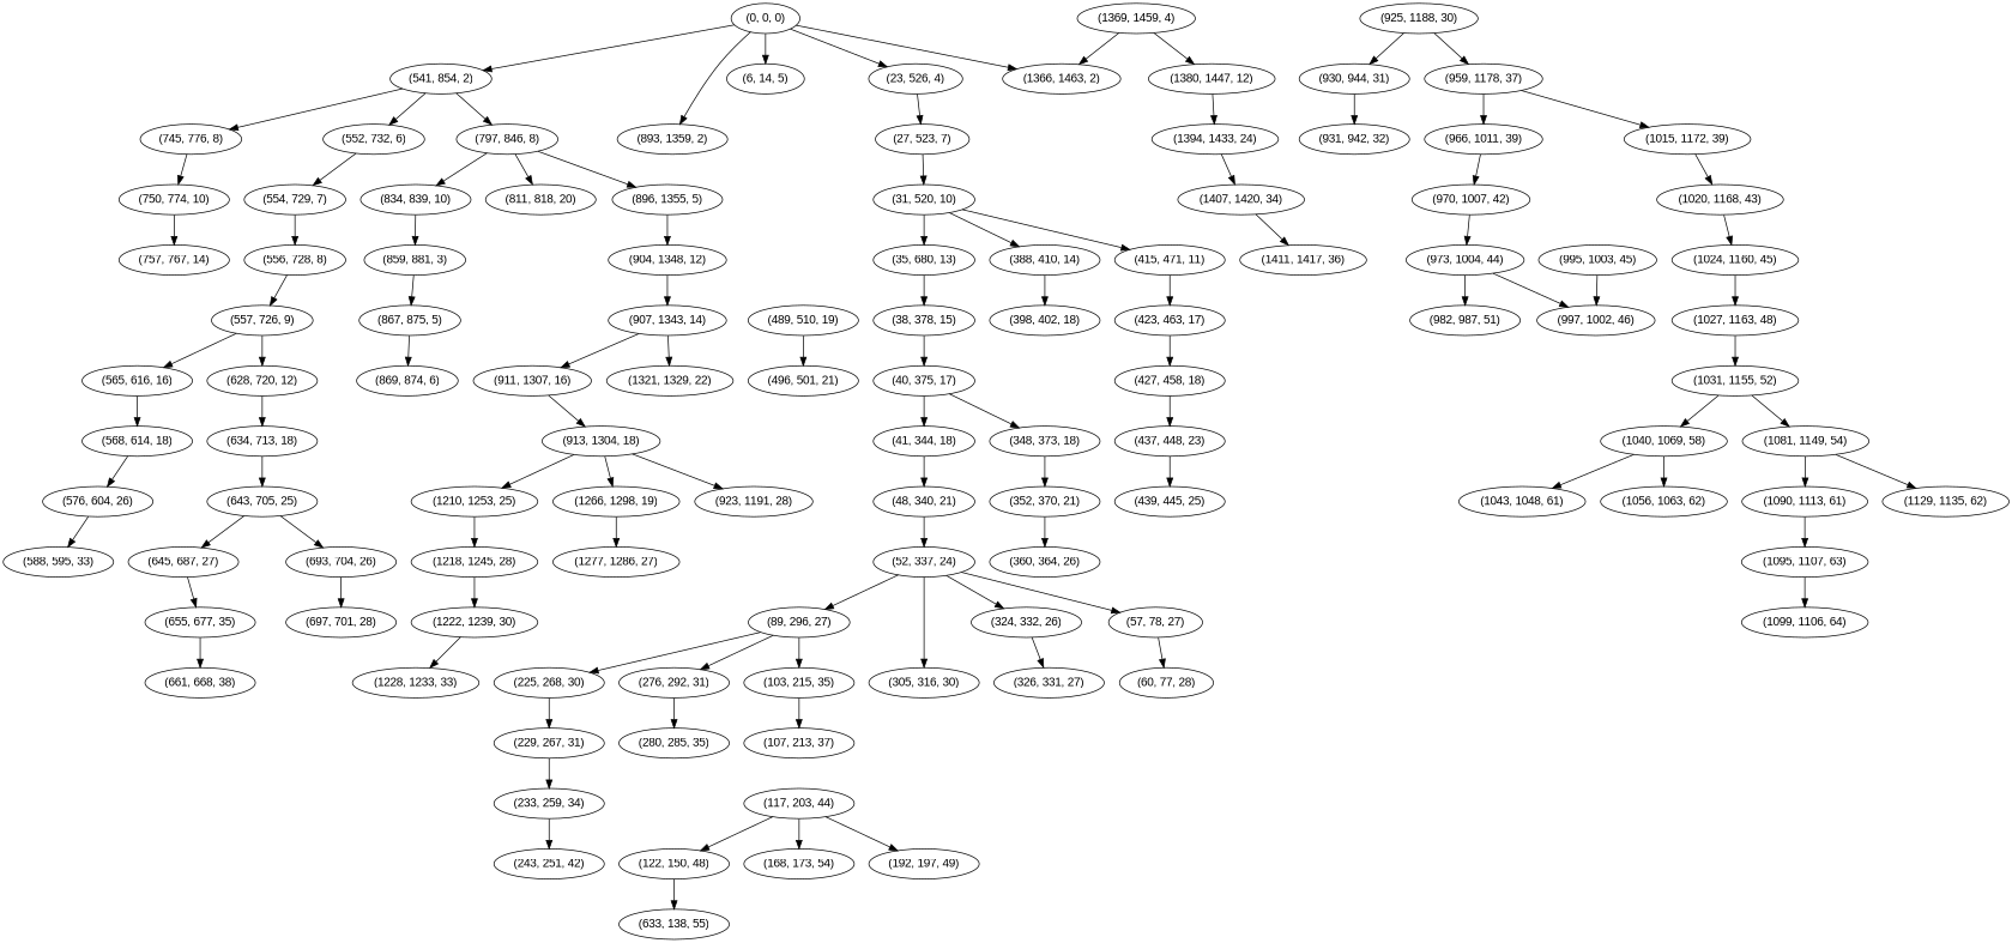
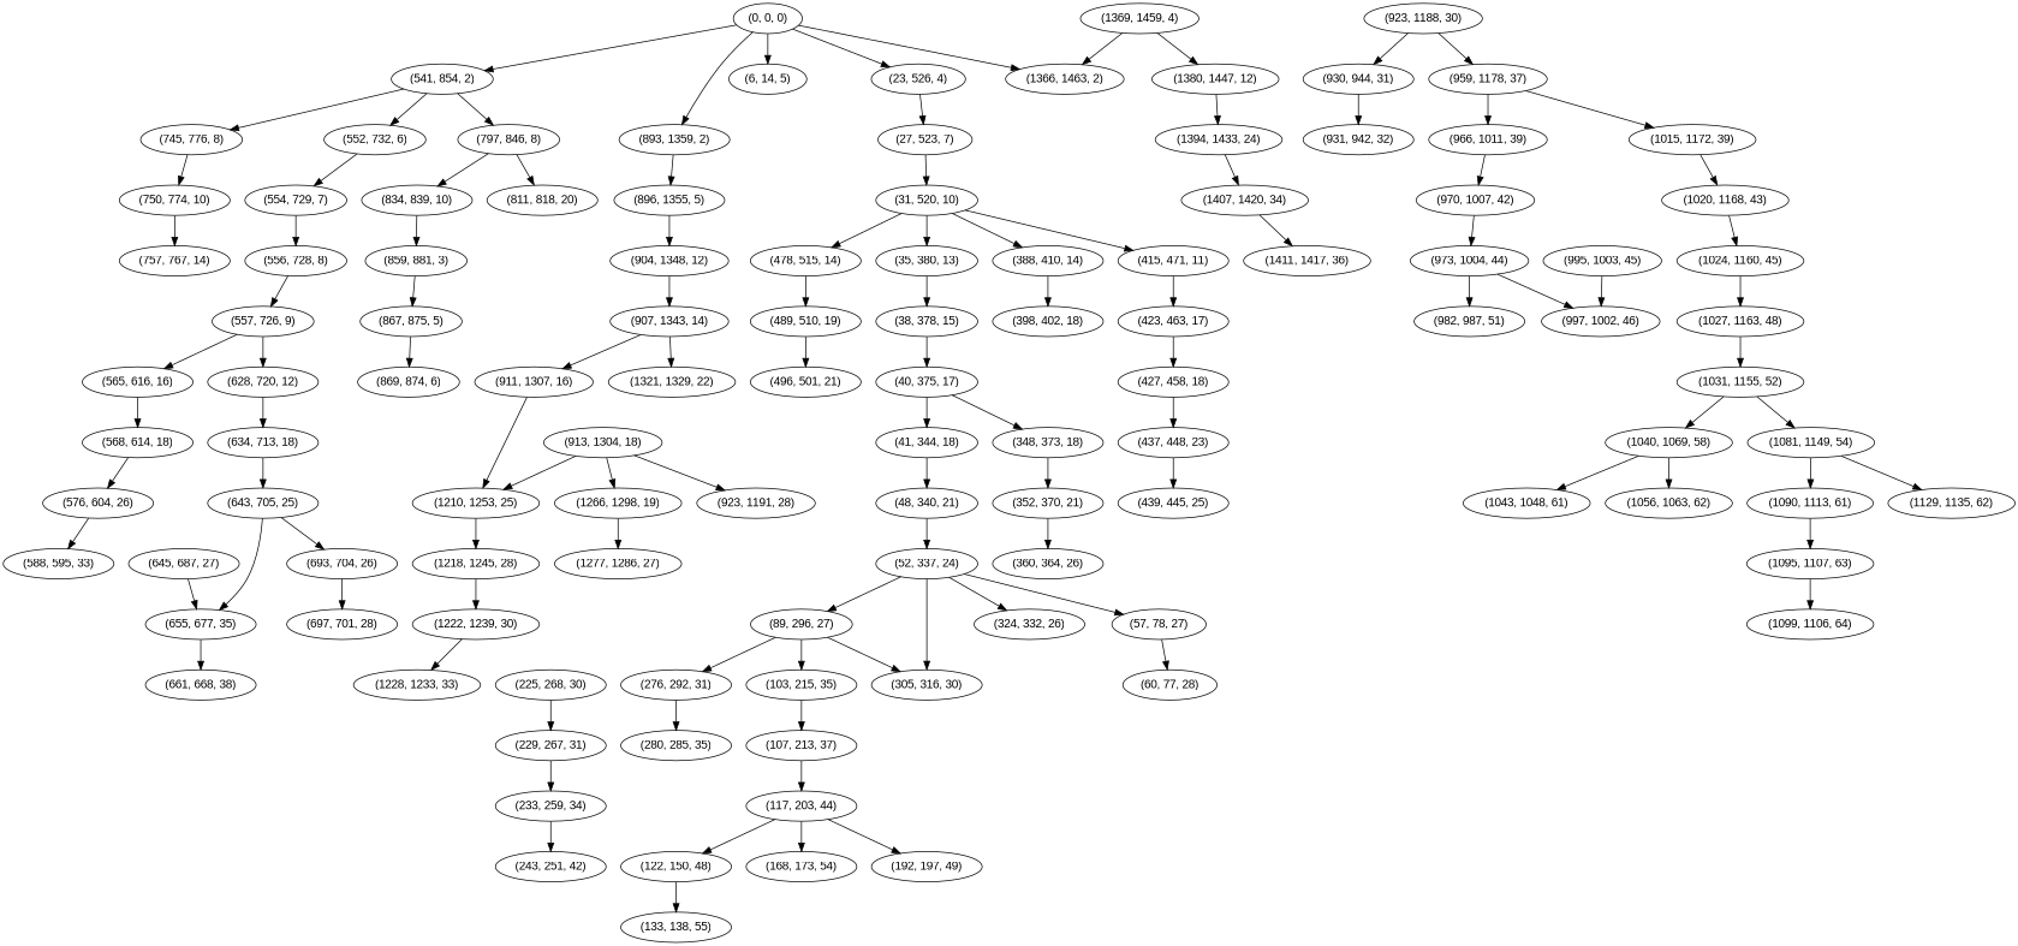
  digraph {
    fontname="Liberation Sans"
    node [fontname="Liberation Sans"]
    edge [fontname="Liberation Sans"]
    "(0, 0, 0)"
    "(6, 14, 5)"
    "(23, 526, 4)"
    "(541, 854, 2)"
    "(893, 1359, 2)"
    "(1366, 1463, 2)"
    "(27, 523, 7)"
    "(552, 732, 6)"
    "(745, 776, 8)"
    "(797, 846, 8)"
    "(859, 881, 3)"
    "(867, 875, 5)"
    "(896, 1355, 5)"
    "(31, 520, 10)"
-   "(35, 380, 13)" [label="(35, 680, 13)"]
+   "(35, 380, 13)"
    "(388, 410, 14)"
    "(415, 471, 11)"
+   "(478, 515, 14)"
    "(38, 378, 15)"
    "(398, 402, 18)"
    "(423, 463, 17)"
    "(489, 510, 19)"
    "(40, 375, 17)"
    "(41, 344, 18)"
    "(348, 373, 18)"
    "(48, 340, 21)"
    "(352, 370, 21)"
    "(52, 337, 24)"
    "(57, 78, 27)"
    "(89, 296, 27)"
    "(305, 316, 30)"
    "(324, 332, 26)"
    "(60, 77, 28)"
    "(103, 215, 35)"
    "(225, 268, 30)"
    "(276, 292, 31)"
-   "(326, 331, 27)"
    "(107, 213, 37)"
    "(229, 267, 31)"
    "(280, 285, 35)"
    "(117, 203, 44)"
    "(122, 150, 48)"
    "(168, 173, 54)"
    "(192, 197, 49)"
-   "(133, 138, 55)" [label="(633, 138, 55)"]
+   "(133, 138, 55)"
    "(233, 259, 34)"
    "(243, 251, 42)"
    "(360, 364, 26)"
    "(427, 458, 18)"
    "(437, 448, 23)"
    "(439, 445, 25)"
    "(496, 501, 21)"
    "(554, 729, 7)"
    "(750, 774, 10)"
    "(811, 818, 20)"
    "(834, 839, 10)"
    "(556, 728, 8)"
    "(557, 726, 9)"
    "(565, 616, 16)"
    "(628, 720, 12)"
    "(568, 614, 18)"
    "(634, 713, 18)"
    "(576, 604, 26)"
    "(588, 595, 33)"
    "(643, 705, 25)"
    "(645, 687, 27)"
    "(693, 704, 26)"
    "(655, 677, 35)"
    n69 [label="(697, 701, 28)"]
    "(661, 668, 38)"
    "(757, 767, 14)"
    "(869, 874, 6)"
    "(904, 1348, 12)"
    "(907, 1343, 14)"
    "(911, 1307, 16)"
    "(1321, 1329, 22)"
    "(913, 1304, 18)"
    "(923, 1191, 28)"
    "(1210, 1253, 25)"
    "(1266, 1298, 19)"
    "(1218, 1245, 28)"
    "(1277, 1286, 27)"
-   "(925, 1188, 30)"
+   "(925, 1188, 30)" [label="(923, 1188, 30)"]
    "(930, 944, 31)"
    "(959, 1178, 37)"
    "(931, 942, 32)"
    "(966, 1011, 39)"
    "(1015, 1172, 39)"
    "(970, 1007, 42)"
    "(1020, 1168, 43)"
    "(973, 1004, 44)"
    "(982, 987, 51)"
    "(997, 1002, 46)"
    "(995, 1003, 45)"
    n95 [label="(1024, 1160, 45)"]
    n96 [label="(1027, 1163, 48)"]
    "(1031, 1155, 52)"
    "(1040, 1069, 58)"
    "(1081, 1149, 54)"
    "(1043, 1048, 61)"
    "(1056, 1063, 62)"
    "(1090, 1113, 61)"
    "(1129, 1135, 62)"
    "(1095, 1107, 63)"
    "(1099, 1106, 64)"
    "(1222, 1239, 30)"
    "(1228, 1233, 33)"
    "(1369, 1459, 4)"
    "(1380, 1447, 12)"
    "(1394, 1433, 24)"
    "(1407, 1420, 34)"
    "(1411, 1417, 36)"
    "(0, 0, 0)" -> "(6, 14, 5)"
    "(0, 0, 0)" -> "(23, 526, 4)"
    "(0, 0, 0)" -> "(541, 854, 2)"
    "(0, 0, 0)" -> "(893, 1359, 2)"
    "(0, 0, 0)" -> "(1366, 1463, 2)"
    "(23, 526, 4)" -> "(27, 523, 7)"
    "(541, 854, 2)" -> "(552, 732, 6)"
    "(541, 854, 2)" -> "(745, 776, 8)"
    "(541, 854, 2)" -> "(797, 846, 8)"
-   "(797, 846, 8)" -> "(896, 1355, 5)"
+   "(893, 1359, 2)" -> "(896, 1355, 5)"
    "(27, 523, 7)" -> "(31, 520, 10)"
    "(552, 732, 6)" -> "(554, 729, 7)"
    "(745, 776, 8)" -> "(750, 774, 10)"
    "(797, 846, 8)" -> "(811, 818, 20)"
    "(797, 846, 8)" -> "(834, 839, 10)"
    "(859, 881, 3)" -> "(867, 875, 5)"
    "(867, 875, 5)" -> "(869, 874, 6)"
    "(896, 1355, 5)" -> "(904, 1348, 12)"
    "(31, 520, 10)" -> "(35, 380, 13)"
    "(31, 520, 10)" -> "(388, 410, 14)"
    "(31, 520, 10)" -> "(415, 471, 11)"
+   "(31, 520, 10)" -> "(478, 515, 14)"
    "(35, 380, 13)" -> "(38, 378, 15)"
    "(388, 410, 14)" -> "(398, 402, 18)"
    "(415, 471, 11)" -> "(423, 463, 17)"
+   "(478, 515, 14)" -> "(489, 510, 19)"
    "(38, 378, 15)" -> "(40, 375, 17)"
    "(423, 463, 17)" -> "(427, 458, 18)"
    "(489, 510, 19)" -> "(496, 501, 21)"
    "(40, 375, 17)" -> "(41, 344, 18)"
    "(40, 375, 17)" -> "(348, 373, 18)"
    "(41, 344, 18)" -> "(48, 340, 21)"
    "(348, 373, 18)" -> "(352, 370, 21)"
    "(48, 340, 21)" -> "(52, 337, 24)"
    "(352, 370, 21)" -> "(360, 364, 26)"
    "(52, 337, 24)" -> "(57, 78, 27)"
    "(52, 337, 24)" -> "(89, 296, 27)"
    "(52, 337, 24)" -> "(305, 316, 30)"
    "(52, 337, 24)" -> "(324, 332, 26)"
    "(57, 78, 27)" -> "(60, 77, 28)"
    "(89, 296, 27)" -> "(103, 215, 35)"
-   "(89, 296, 27)" -> "(225, 268, 30)"
+   "(89, 296, 27)" -> "(305, 316, 30)"
    "(89, 296, 27)" -> "(276, 292, 31)"
-   "(324, 332, 26)" -> "(326, 331, 27)"
    "(103, 215, 35)" -> "(107, 213, 37)"
    "(225, 268, 30)" -> "(229, 267, 31)"
    "(276, 292, 31)" -> "(280, 285, 35)"
+   "(107, 213, 37)" -> "(117, 203, 44)"
    "(229, 267, 31)" -> "(233, 259, 34)"
    "(117, 203, 44)" -> "(122, 150, 48)"
    "(117, 203, 44)" -> "(168, 173, 54)"
    "(117, 203, 44)" -> "(192, 197, 49)"
    "(122, 150, 48)" -> "(133, 138, 55)"
    "(233, 259, 34)" -> "(243, 251, 42)"
    "(427, 458, 18)" -> "(437, 448, 23)"
    "(437, 448, 23)" -> "(439, 445, 25)"
    "(554, 729, 7)" -> "(556, 728, 8)"
    "(750, 774, 10)" -> "(757, 767, 14)"
    "(834, 839, 10)" -> "(859, 881, 3)"
    "(556, 728, 8)" -> "(557, 726, 9)"
    "(557, 726, 9)" -> "(565, 616, 16)"
    "(557, 726, 9)" -> "(628, 720, 12)"
    "(565, 616, 16)" -> "(568, 614, 18)"
    "(628, 720, 12)" -> "(634, 713, 18)"
    "(568, 614, 18)" -> "(576, 604, 26)"
    "(634, 713, 18)" -> "(643, 705, 25)"
    "(576, 604, 26)" -> "(588, 595, 33)"
-   "(643, 705, 25)" -> "(645, 687, 27)"
+   "(643, 705, 25)" -> "(655, 677, 35)"
    "(643, 705, 25)" -> "(693, 704, 26)"
    "(645, 687, 27)" -> "(655, 677, 35)"
    "(693, 704, 26)" -> n69
    "(655, 677, 35)" -> "(661, 668, 38)"
    "(904, 1348, 12)" -> "(907, 1343, 14)"
    "(907, 1343, 14)" -> "(911, 1307, 16)"
    "(907, 1343, 14)" -> "(1321, 1329, 22)"
-   "(911, 1307, 16)" -> "(913, 1304, 18)"
+   "(911, 1307, 16)" -> "(1210, 1253, 25)"
    "(913, 1304, 18)" -> "(923, 1191, 28)"
    "(913, 1304, 18)" -> "(1210, 1253, 25)"
    "(913, 1304, 18)" -> "(1266, 1298, 19)"
    "(1210, 1253, 25)" -> "(1218, 1245, 28)"
    "(1266, 1298, 19)" -> "(1277, 1286, 27)"
    "(1218, 1245, 28)" -> "(1222, 1239, 30)"
    "(925, 1188, 30)" -> "(930, 944, 31)"
    "(925, 1188, 30)" -> "(959, 1178, 37)"
    "(930, 944, 31)" -> "(931, 942, 32)"
    "(959, 1178, 37)" -> "(966, 1011, 39)"
    "(959, 1178, 37)" -> "(1015, 1172, 39)"
    "(966, 1011, 39)" -> "(970, 1007, 42)"
    "(1015, 1172, 39)" -> "(1020, 1168, 43)"
    "(970, 1007, 42)" -> "(973, 1004, 44)"
    "(1020, 1168, 43)" -> n95
    "(973, 1004, 44)" -> "(982, 987, 51)"
    "(973, 1004, 44)" -> "(997, 1002, 46)"
    "(995, 1003, 45)" -> "(997, 1002, 46)"
    n95 -> n96
    n96 -> "(1031, 1155, 52)"
    "(1031, 1155, 52)" -> "(1040, 1069, 58)"
    "(1031, 1155, 52)" -> "(1081, 1149, 54)"
    "(1040, 1069, 58)" -> "(1043, 1048, 61)"
    "(1040, 1069, 58)" -> "(1056, 1063, 62)"
    "(1081, 1149, 54)" -> "(1090, 1113, 61)"
    "(1081, 1149, 54)" -> "(1129, 1135, 62)"
    "(1090, 1113, 61)" -> "(1095, 1107, 63)"
    "(1095, 1107, 63)" -> "(1099, 1106, 64)"
    "(1222, 1239, 30)" -> "(1228, 1233, 33)"
    "(1369, 1459, 4)" -> "(1366, 1463, 2)"
    "(1369, 1459, 4)" -> "(1380, 1447, 12)"
    "(1380, 1447, 12)" -> "(1394, 1433, 24)"
    "(1394, 1433, 24)" -> "(1407, 1420, 34)"
    "(1407, 1420, 34)" -> "(1411, 1417, 36)"
  }
